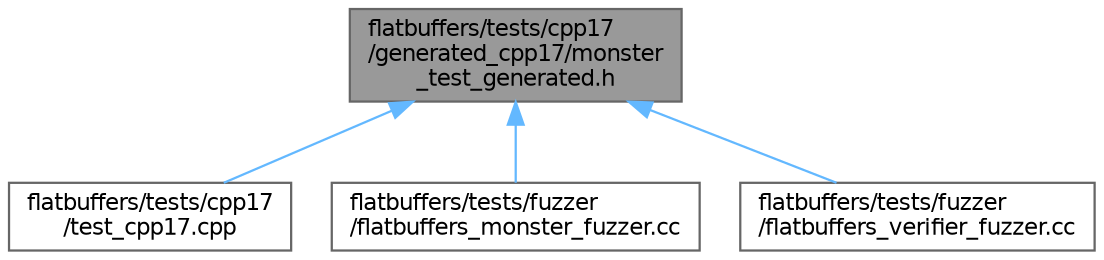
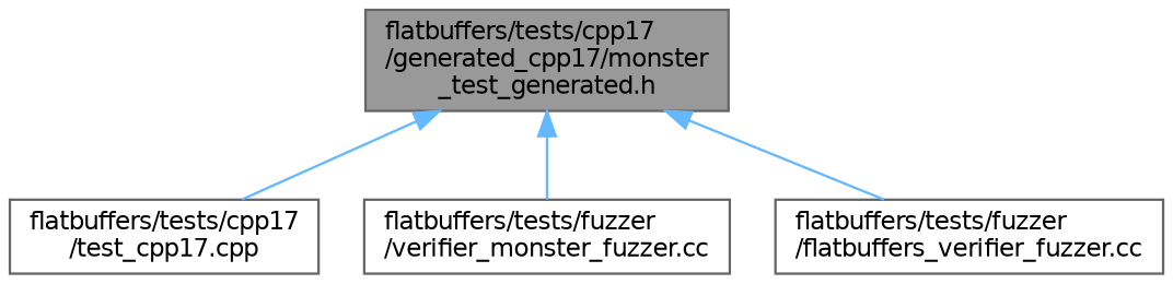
  digraph {
    node [color=grey40 fillcolor=white fontname=Helvetica fontsize=10 shape=box style=filled]
    edge [color=steelblue1 dir=back fontname=Helvetica fontsize=10 labelfontname=Helvetica labelfontsize=10 style=solid]
    n1 [color=gray40 fillcolor=grey60 fontcolor=black height=0.2 label="flatbuffers/tests/cpp17\l/generated_cpp17/monster\l_test_generated.h" width=0.4]
    n2 [height=0.2 label="flatbuffers/tests/cpp17\l/test_cpp17.cpp" width=0.4]
-   n3 [height=0.2 label="flatbuffers/tests/fuzzer\l/flatbuffers_monster_fuzzer.cc" width=0.4]
+   n3 [height=0.2 label="flatbuffers/tests/fuzzer\l/verifier_monster_fuzzer.cc" width=0.4]
    n4 [height=0.2 label="flatbuffers/tests/fuzzer\l/flatbuffers_verifier_fuzzer.cc" width=0.4]
    n1 -> n2
    n1 -> n3
    n1 -> n4
  }
